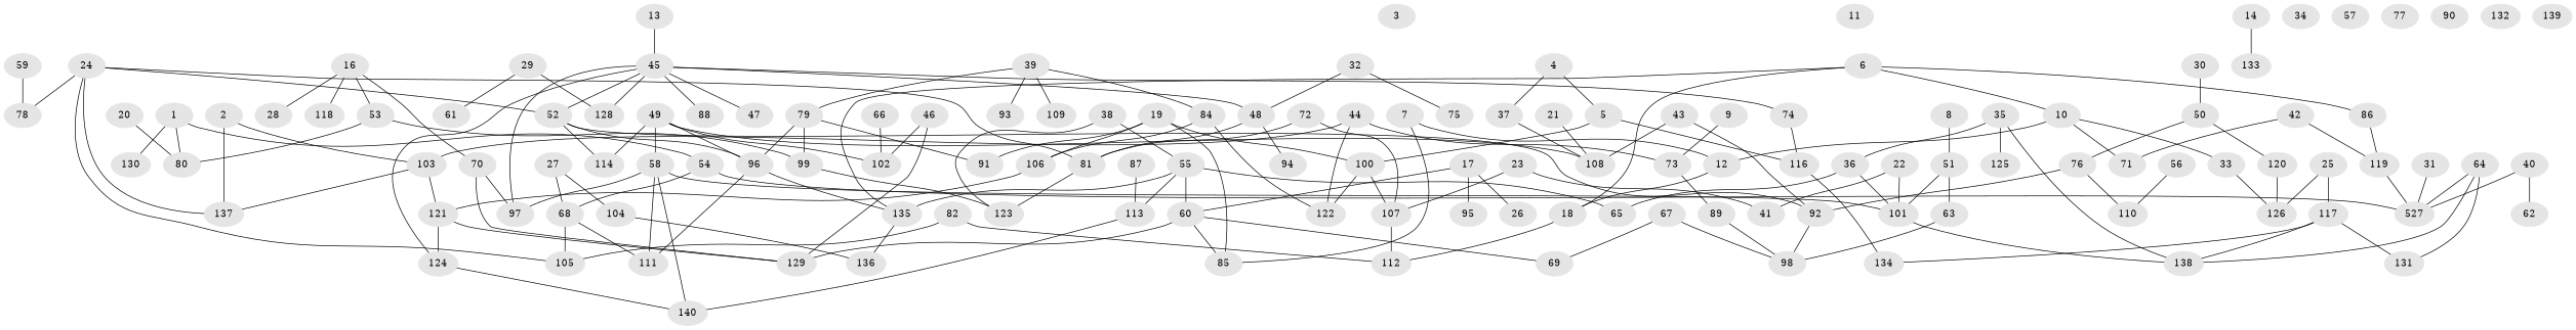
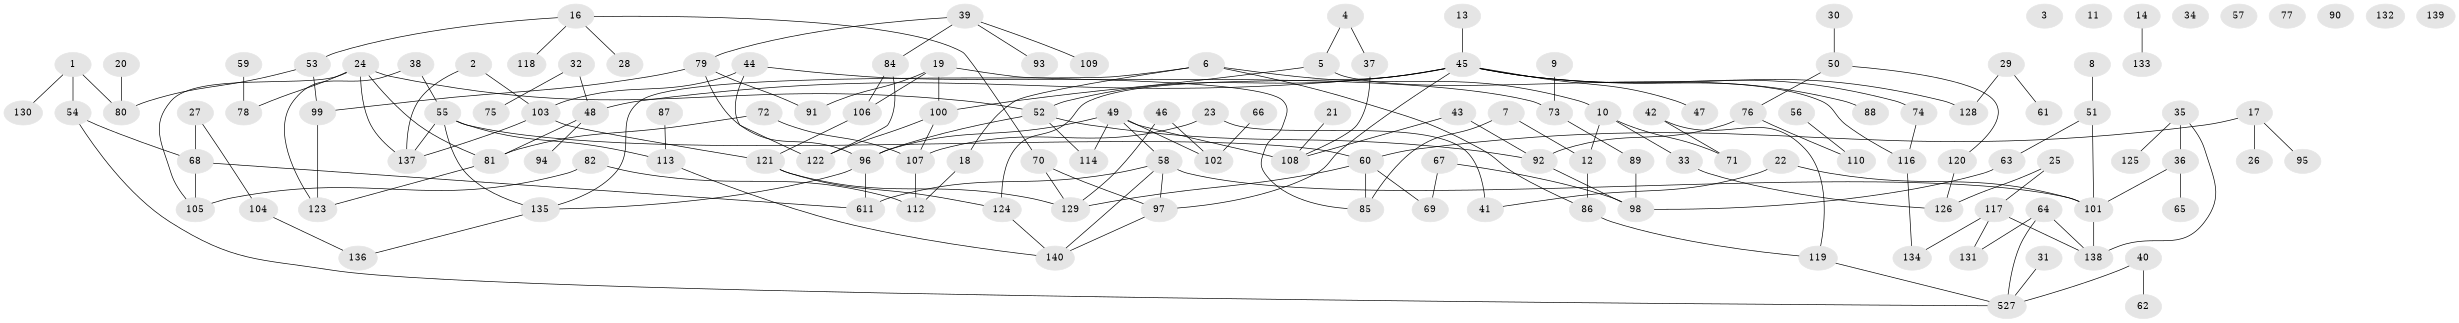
  graph {
    node [color=gray90 style=filled]
    1
    54
    80
    130
    n5 [label=527]
    68
    2
    103
    137
    121
    3
    4
    5
    37
    100
    116
    108
    107
    122
    134
    6
    10
    18
    86
    135
    12
    33
    71
    112
    119
    136
    7
    85
    8
    51
    101
    63
    9
    73
    89
    126
    11
    13
    45
    52
    128
    48
    47
    74
    88
    97
    124
    14
    133
    16
    28
    53
    70
    118
    99
    129
    17
    26
    60
    95
    69
    19
    91
    106
    20
    21
    22
    41
    138
    23
    24
    78
    81
    105
    114
    92
    96
    123
    25
    117
    131
    27
    104
-   111
+   111 [label=611]
    29
    61
    30
    50
    76
    120
    31
    32
    75
    94
    34
    35
    36
    125
    65
    38
    55
    113
    39
    79
    84
    93
    109
    40
    62
    42
    43
    98
    44
    140
    46
    102
    49
    58
    110
    56
    57
    59
    64
    66
    67
    72
    77
    82
    87
    90
    132
    139
    1 -- 54
    1 -- 80
    1 -- 130
    54 -- n5
    54 -- 68
    68 -- 105
    68 -- 111
    2 -- 103
    2 -- 137
    103 -- 137
    103 -- 121
    121 -- 124
    121 -- 129
    4 -- 5
    4 -- 37
    5 -- 100
    5 -- 116
    37 -- 108
    100 -- 107
    100 -- 122
    116 -- 134
    107 -- 112
    6 -- 10
    6 -- 18
    6 -- 86
    6 -- 135
    10 -- 12
    10 -- 33
    10 -- 71
    18 -- 112
    86 -- 119
    135 -- 136
-   12 -- 18
+   12 -- 86
    33 -- 126
    119 -- n5
    7 -- 12
    7 -- 85
    8 -- 51
    51 -- 101
    51 -- 63
    101 -- 138
    63 -- 98
    9 -- 73
    73 -- 89
    89 -- 98
    13 -- 45
    45 -- 52
    45 -- 128
    45 -- 48
    45 -- 47
    45 -- 74
    45 -- 88
    45 -- 97
    45 -- 124
    52 -- 114
    52 -- 92
    52 -- 96
    48 -- 81
    48 -- 94
    74 -- 116
+   97 -- 140
    124 -- 140
    14 -- 133
    16 -- 28
    16 -- 53
    16 -- 70
    16 -- 118
    53 -- 80
    53 -- 99
    70 -- 97
    70 -- 129
    99 -- 123
    17 -- 26
    17 -- 60
    17 -- 95
    60 -- 85
    60 -- 129
    60 -- 69
    19 -- 100
    19 -- 85
    19 -- 91
    19 -- 106
    106 -- 121
    20 -- 80
    21 -- 108
    22 -- 101
    22 -- 41
    23 -- 107
    23 -- 41
    24 -- 137
    24 -- 52
    24 -- 78
    24 -- 81
    24 -- 105
    81 -- 123
    92 -- 98
    96 -- 135
    96 -- 111
    25 -- 126
    25 -- 117
    117 -- 134
    117 -- 138
    117 -- 131
    27 -- 68
    27 -- 104
    104 -- 136
    29 -- 128
    29 -- 61
    30 -- 50
    50 -- 76
    50 -- 120
    76 -- 92
    76 -- 110
    120 -- 126
    31 -- n5
    32 -- 48
    32 -- 75
    35 -- 138
    35 -- 36
    35 -- 125
    36 -- 101
    36 -- 65
    38 -- 123
    38 -- 55
    55 -- 135
    55 -- 60
-   55 -- 65
+   55 -- 137
    55 -- 113
    113 -- 140
    39 -- 79
    39 -- 84
    39 -- 93
    39 -- 109
    79 -- 99
    79 -- 91
    79 -- 96
    84 -- 122
    84 -- 106
    40 -- n5
    40 -- 62
    42 -- 71
    42 -- 119
    43 -- 108
    43 -- 92
    44 -- 103
    44 -- 122
    44 -- 73
    46 -- 129
    46 -- 102
    49 -- 108
    49 -- 114
    49 -- 96
    49 -- 102
    49 -- 58
    58 -- 101
    58 -- 97
    58 -- 111
    58 -- 140
    56 -- 110
    59 -- 78
    64 -- n5
    64 -- 138
    64 -- 131
    66 -- 102
    67 -- 69
    67 -- 98
    72 -- 107
    72 -- 81
    82 -- 112
    82 -- 105
    87 -- 113
  }
